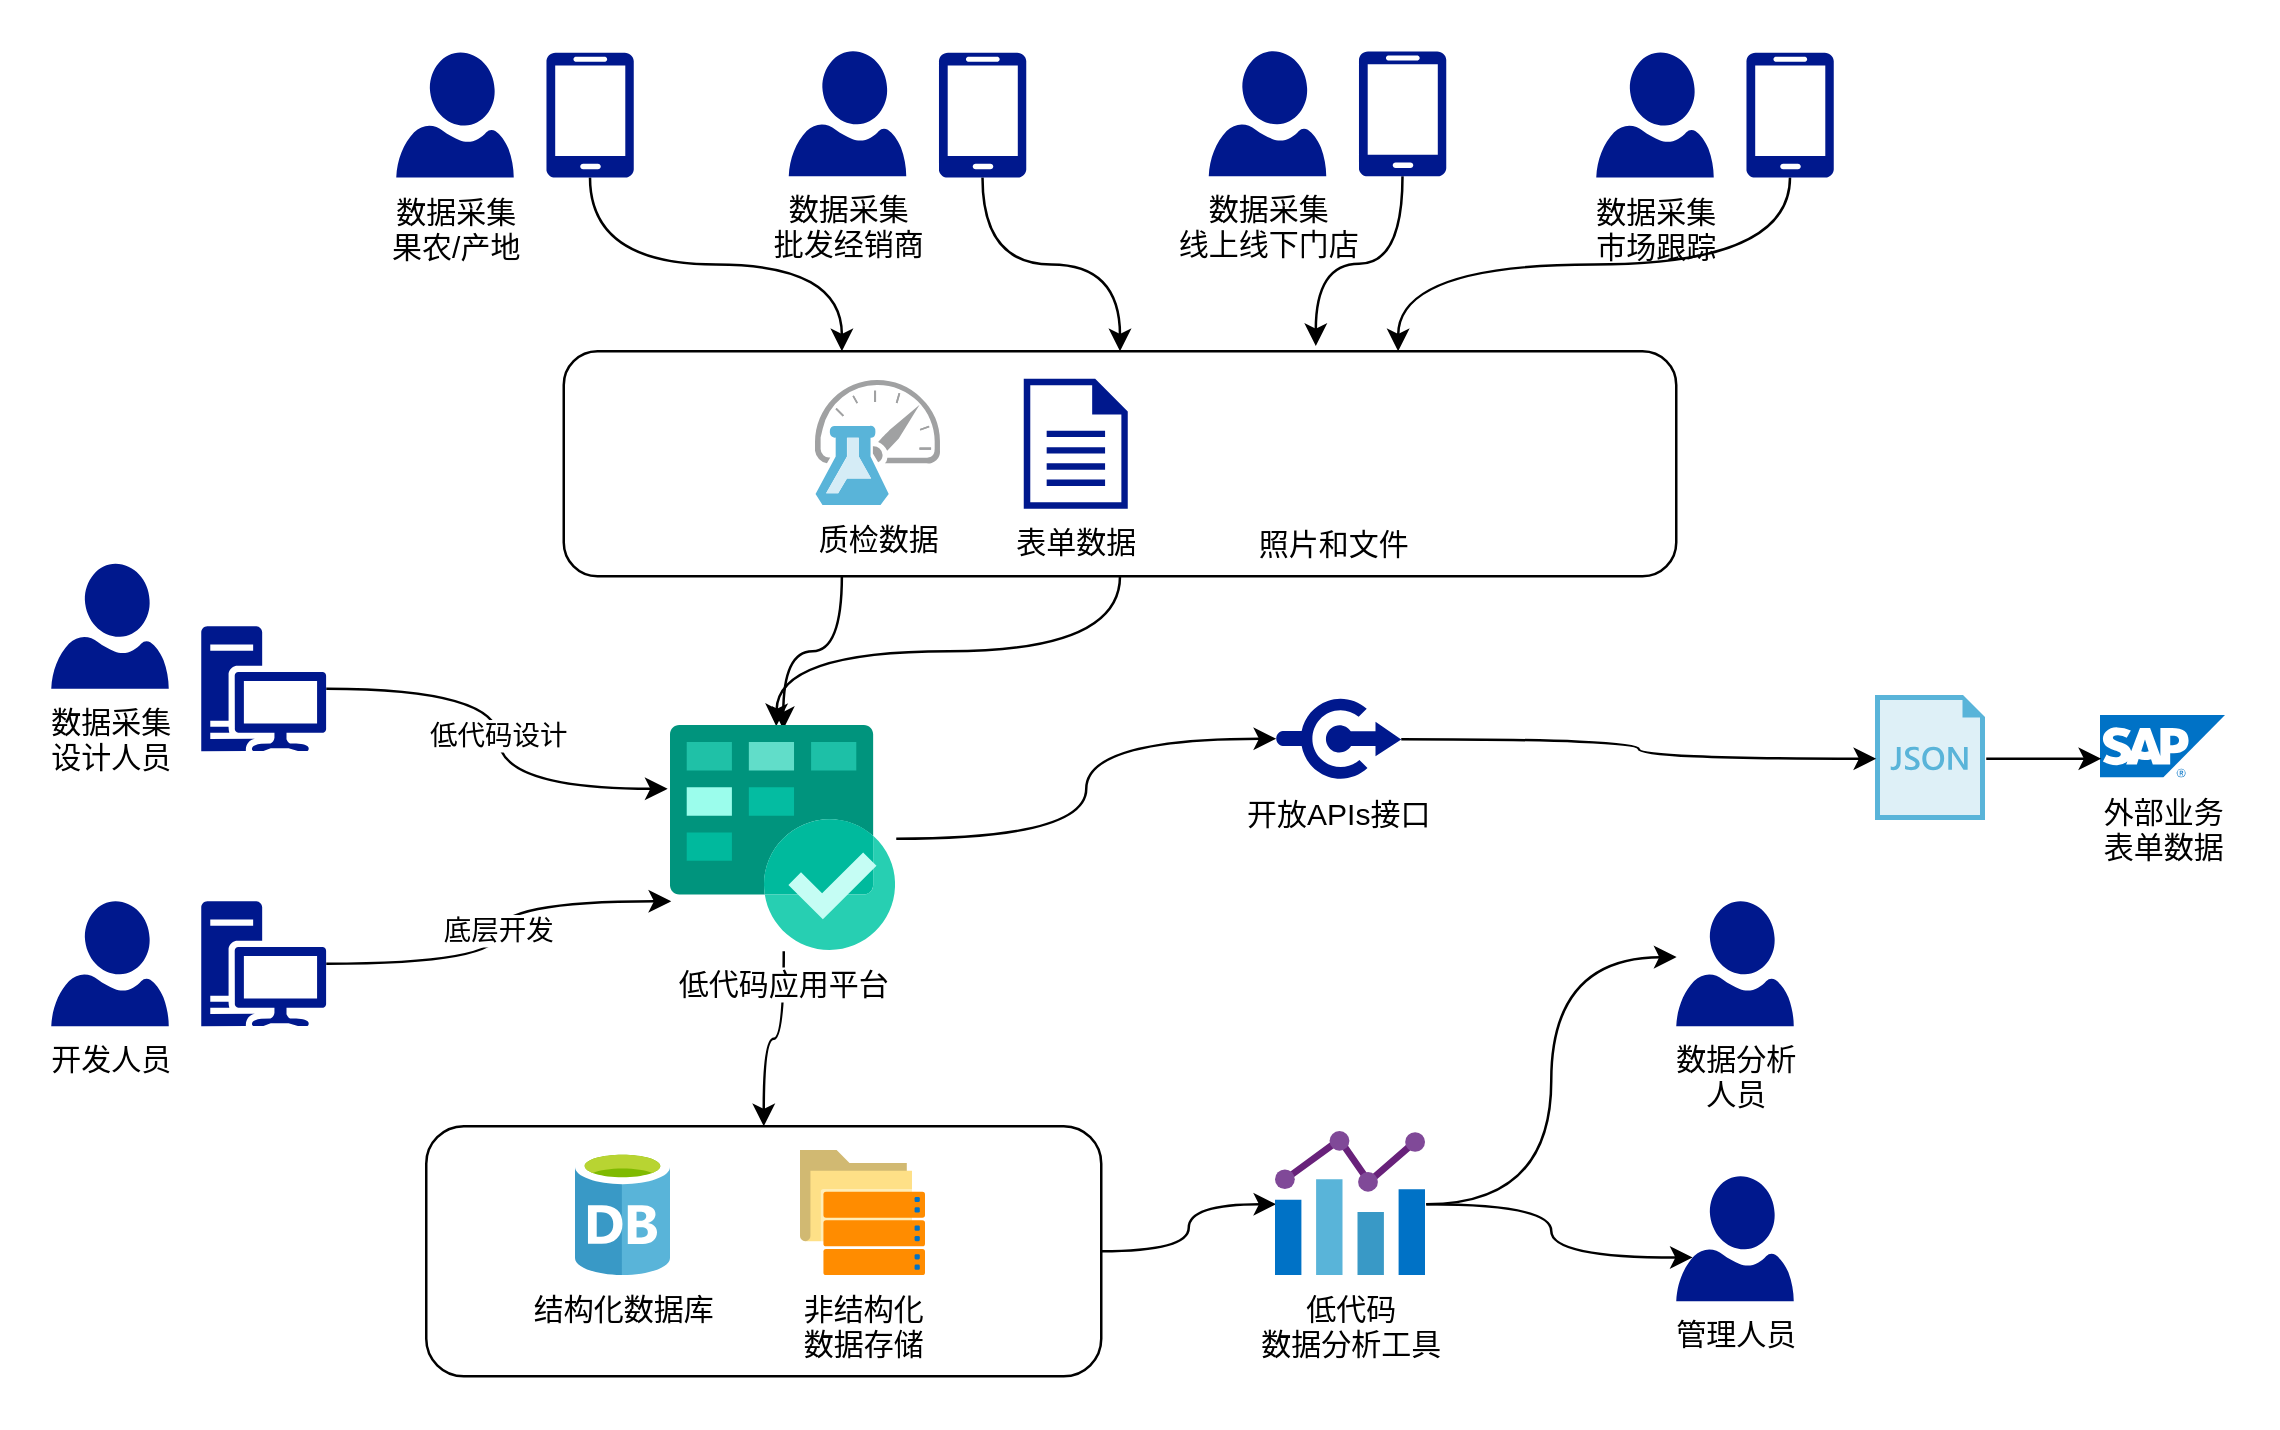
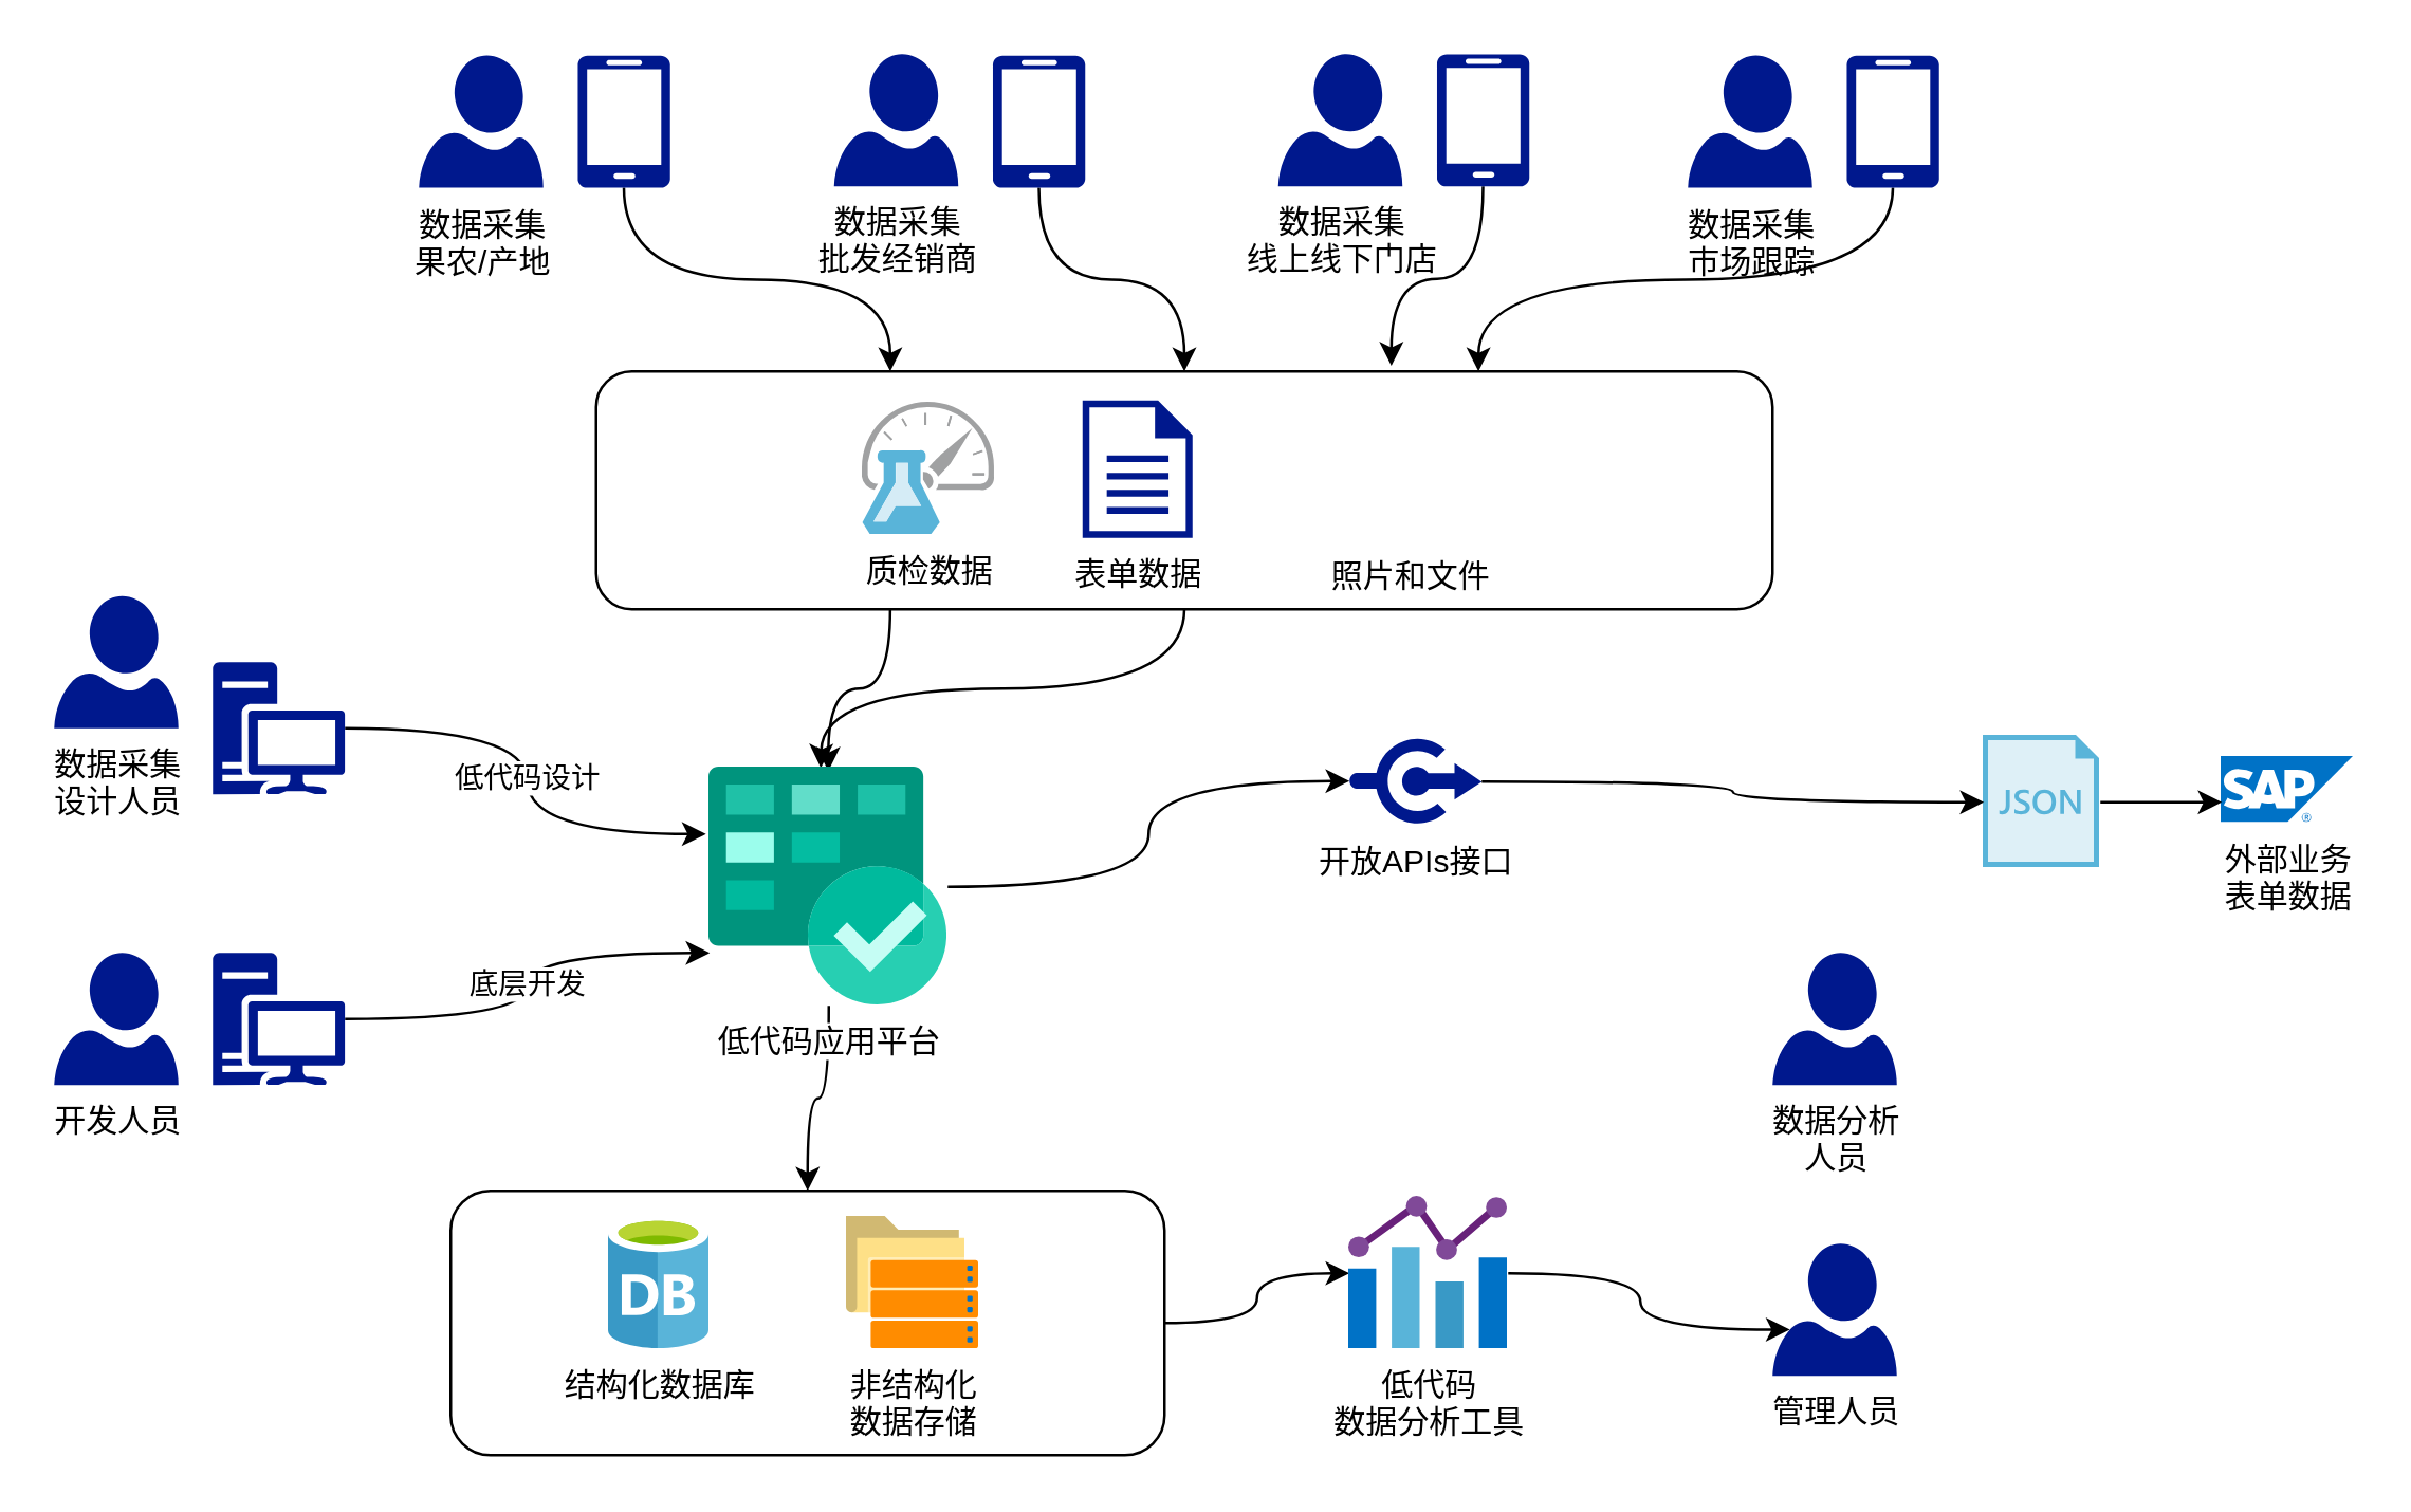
  <mxCell id="0" />
  <mxCell id="1" parent="0" />
  <mxCell id="2" style="edgeStyle=orthogonalEdgeStyle;curved=1;rounded=0;orthogonalLoop=1;jettySize=auto;html=1;exitX=1;exitY=0.5;exitDx=0;exitDy=0;" edge="1" parent="1" source="3" target="18"><mxGeometry relative="1" as="geometry" /></mxCell>
  <mxCell id="3" value="" style="rounded=1;whiteSpace=wrap;html=1;" vertex="1" parent="1"><mxGeometry x="170" y="450" width="270" height="100" as="geometry" /></mxCell>
  <mxCell id="4" style="edgeStyle=orthogonalEdgeStyle;curved=1;rounded=0;orthogonalLoop=1;jettySize=auto;html=1;exitX=0.25;exitY=1;exitDx=0;exitDy=0;entryX=0.498;entryY=0.013;entryDx=0;entryDy=0;entryPerimeter=0;" edge="1" parent="1" source="6" target="21"><mxGeometry relative="1" as="geometry" /></mxCell>
  <mxCell id="5" style="edgeStyle=orthogonalEdgeStyle;curved=1;rounded=0;orthogonalLoop=1;jettySize=auto;html=1;exitX=0.5;exitY=1;exitDx=0;exitDy=0;" edge="1" parent="1" source="6"><mxGeometry relative="1" as="geometry"><mxPoint x="310" y="290" as="targetPoint" /></mxGeometry></mxCell>
  <mxCell id="6" value="" style="rounded=1;whiteSpace=wrap;html=1;" vertex="1" parent="1"><mxGeometry x="225" y="140" width="445" height="90" as="geometry" /></mxCell>
  <mxCell id="7" value="结构化数据库" style="sketch=0;aspect=fixed;html=1;points=[];align=center;image;fontSize=12;image=img/lib/mscae/Database_General.svg;" vertex="1" parent="1"><mxGeometry x="230" y="460" width="38" height="50" as="geometry" /></mxCell>
  <mxCell id="8" value="低代码设计" style="edgeStyle=orthogonalEdgeStyle;curved=1;rounded=0;orthogonalLoop=1;jettySize=auto;html=1;exitX=1;exitY=0.5;exitDx=0;exitDy=0;exitPerimeter=0;entryX=-0.016;entryY=0.278;entryDx=0;entryDy=0;entryPerimeter=0;" edge="1" parent="1" source="9" target="21"><mxGeometry relative="1" as="geometry" /></mxCell>
  <mxCell id="9" value="" style="sketch=0;aspect=fixed;pointerEvents=1;shadow=0;dashed=0;html=1;strokeColor=none;labelPosition=center;verticalLabelPosition=bottom;verticalAlign=top;align=center;fillColor=#00188D;shape=mxgraph.mscae.enterprise.workstation_client" vertex="1" parent="1"><mxGeometry x="80" y="250" width="50" height="50" as="geometry" /></mxCell>
  <mxCell id="10" style="edgeStyle=orthogonalEdgeStyle;curved=1;rounded=0;orthogonalLoop=1;jettySize=auto;html=1;entryX=0.25;entryY=0;entryDx=0;entryDy=0;" edge="1" parent="1" source="11" target="6"><mxGeometry relative="1" as="geometry" /></mxCell>
  <mxCell id="11" value="" style="sketch=0;aspect=fixed;pointerEvents=1;shadow=0;dashed=0;html=1;strokeColor=none;labelPosition=center;verticalLabelPosition=bottom;verticalAlign=top;align=center;fillColor=#00188D;shape=mxgraph.azure.mobile" vertex="1" parent="1"><mxGeometry x="218" y="20.5" width="35" height="50" as="geometry" /></mxCell>
  <mxCell id="12" value="数据采集&lt;br&gt;设计人员" style="sketch=0;aspect=fixed;pointerEvents=1;shadow=0;dashed=0;html=1;strokeColor=none;labelPosition=center;verticalLabelPosition=bottom;verticalAlign=top;align=center;fillColor=#00188D;shape=mxgraph.azure.user" vertex="1" parent="1"><mxGeometry x="20" y="225" width="47" height="50" as="geometry" /></mxCell>
  <mxCell id="13" value="外部业务&lt;br&gt;表单数据" style="sketch=0;aspect=fixed;html=1;points=[];align=center;image;fontSize=12;image=img/lib/mscae/SAP_HANA_on_Azure.svg;" vertex="1" parent="1"><mxGeometry x="840" y="286" width="50" height="25" as="geometry" /></mxCell>
  <mxCell id="14" style="edgeStyle=orthogonalEdgeStyle;curved=1;rounded=0;orthogonalLoop=1;jettySize=auto;html=1;entryX=0;entryY=0.68;entryDx=0;entryDy=0;entryPerimeter=0;" edge="1" parent="1" source="15" target="13"><mxGeometry relative="1" as="geometry" /></mxCell>
  <mxCell id="15" value="" style="sketch=0;aspect=fixed;html=1;points=[];align=center;image;fontSize=12;image=img/lib/mscae/Templates.svg;" vertex="1" parent="1"><mxGeometry x="750" y="278" width="44" height="50" as="geometry" /></mxCell>
- <mxCell id="16" style="edgeStyle=orthogonalEdgeStyle;curved=1;rounded=0;orthogonalLoop=1;jettySize=auto;html=1;entryX=0.003;entryY=0.447;entryDx=0;entryDy=0;entryPerimeter=0;" edge="1" parent="1" source="18" target="30"><mxGeometry relative="1" as="geometry" /></mxCell>
  <mxCell id="17" style="edgeStyle=orthogonalEdgeStyle;curved=1;rounded=0;orthogonalLoop=1;jettySize=auto;html=1;entryX=0.14;entryY=0.65;entryDx=0;entryDy=0;entryPerimeter=0;" edge="1" parent="1" source="18" target="29"><mxGeometry relative="1" as="geometry" /></mxCell>
  <mxCell id="18" value="低代码&lt;br&gt;数据分析工具" style="sketch=0;aspect=fixed;html=1;points=[];align=center;image;fontSize=12;image=img/lib/mscae/Chart.svg;" vertex="1" parent="1"><mxGeometry x="510" y="452.4" width="60" height="57.6" as="geometry" /></mxCell>
  <mxCell id="19" style="edgeStyle=orthogonalEdgeStyle;curved=1;rounded=0;orthogonalLoop=1;jettySize=auto;html=1;entryX=0.5;entryY=0;entryDx=0;entryDy=0;" edge="1" parent="1" source="21" target="3"><mxGeometry relative="1" as="geometry" /></mxCell>
  <mxCell id="20" style="edgeStyle=orthogonalEdgeStyle;curved=1;rounded=0;orthogonalLoop=1;jettySize=auto;html=1;entryX=0;entryY=0.5;entryDx=0;entryDy=0;entryPerimeter=0;" edge="1" parent="1" source="21" target="24"><mxGeometry relative="1" as="geometry" /></mxCell>
  <mxCell id="21" value="低代码应用平台" style="sketch=0;aspect=fixed;html=1;points=[];align=center;image;fontSize=12;image=img/lib/mscae/Azure_Boards.svg;" vertex="1" parent="1"><mxGeometry x="268" y="290" width="90" height="90" as="geometry" /></mxCell>
  <mxCell id="22" value="质检数据" style="sketch=0;aspect=fixed;html=1;points=[];align=center;image;fontSize=12;image=img/lib/mscae/Machine_Learning_Studio_Web_Service_Plans.svg;" vertex="1" parent="1"><mxGeometry x="326" y="152" width="50" height="50" as="geometry" /></mxCell>
  <mxCell id="23" style="edgeStyle=orthogonalEdgeStyle;curved=1;rounded=0;orthogonalLoop=1;jettySize=auto;html=1;exitX=1;exitY=0.505;exitDx=0;exitDy=0;exitPerimeter=0;" edge="1" parent="1" source="24" target="15"><mxGeometry relative="1" as="geometry" /></mxCell>
  <mxCell id="24" value="开放APIs接口" style="sketch=0;aspect=fixed;pointerEvents=1;shadow=0;dashed=0;html=1;strokeColor=none;labelPosition=center;verticalLabelPosition=bottom;verticalAlign=top;align=center;fillColor=#00188D;shape=mxgraph.mscae.enterprise.connectors" vertex="1" parent="1"><mxGeometry x="510" y="278" width="50" height="34" as="geometry" /></mxCell>
  <mxCell id="25" value="照片和文件" style="shape=image;html=1;verticalAlign=top;verticalLabelPosition=bottom;labelBackgroundColor=#ffffff;imageAspect=0;aspect=fixed;image=https://cdn0.iconfinder.com/data/icons/iphone-7-airpods-icons/24/dual-camera-2-128.png" vertex="1" parent="1"><mxGeometry x="506" y="150" width="54" height="54" as="geometry" /></mxCell>
  <mxCell id="26" value="表单数据" style="sketch=0;aspect=fixed;pointerEvents=1;shadow=0;dashed=0;html=1;strokeColor=none;labelPosition=center;verticalLabelPosition=bottom;verticalAlign=top;align=center;fillColor=#00188D;shape=mxgraph.mscae.enterprise.document" vertex="1" parent="1"><mxGeometry x="409" y="151" width="41.6" height="52" as="geometry" /></mxCell>
  <mxCell id="27" value="非结构化&lt;br&gt;数据存储" style="sketch=0;aspect=fixed;html=1;points=[];align=center;image;fontSize=12;image=img/lib/mscae/AzureFXTEdgeFiler.svg;" vertex="1" parent="1"><mxGeometry x="320" y="460" width="50" height="50" as="geometry" /></mxCell>
  <mxCell id="28" value="数据采集&lt;br&gt;果农/产地" style="sketch=0;aspect=fixed;pointerEvents=1;shadow=0;dashed=0;html=1;strokeColor=none;labelPosition=center;verticalLabelPosition=bottom;verticalAlign=top;align=center;fillColor=#00188D;shape=mxgraph.azure.user" vertex="1" parent="1"><mxGeometry x="158" y="20.5" width="47" height="50" as="geometry" /></mxCell>
  <mxCell id="29" value="管理人员" style="sketch=0;aspect=fixed;pointerEvents=1;shadow=0;dashed=0;html=1;strokeColor=none;labelPosition=center;verticalLabelPosition=bottom;verticalAlign=top;align=center;fillColor=#00188D;shape=mxgraph.azure.user" vertex="1" parent="1"><mxGeometry x="670" y="470" width="47" height="50" as="geometry" /></mxCell>
  <mxCell id="30" value="数据分析&lt;br&gt;人员" style="sketch=0;aspect=fixed;pointerEvents=1;shadow=0;dashed=0;html=1;strokeColor=none;labelPosition=center;verticalLabelPosition=bottom;verticalAlign=top;align=center;fillColor=#00188D;shape=mxgraph.azure.user" vertex="1" parent="1"><mxGeometry x="670" y="360" width="47" height="50" as="geometry" /></mxCell>
  <mxCell id="31" value="数据采集&lt;br&gt;批发经销商" style="sketch=0;aspect=fixed;pointerEvents=1;shadow=0;dashed=0;html=1;strokeColor=none;labelPosition=center;verticalLabelPosition=bottom;verticalAlign=top;align=center;fillColor=#00188D;shape=mxgraph.azure.user" vertex="1" parent="1"><mxGeometry x="315" y="20" width="47" height="50" as="geometry" /></mxCell>
  <mxCell id="32" value="数据采集&lt;br&gt;线上线下门店" style="sketch=0;aspect=fixed;pointerEvents=1;shadow=0;dashed=0;html=1;strokeColor=none;labelPosition=center;verticalLabelPosition=bottom;verticalAlign=top;align=center;fillColor=#00188D;shape=mxgraph.azure.user" vertex="1" parent="1"><mxGeometry x="483" y="20" width="47" height="50" as="geometry" /></mxCell>
  <mxCell id="33" value="数据采集&lt;br&gt;市场跟踪" style="sketch=0;aspect=fixed;pointerEvents=1;shadow=0;dashed=0;html=1;strokeColor=none;labelPosition=center;verticalLabelPosition=bottom;verticalAlign=top;align=center;fillColor=#00188D;shape=mxgraph.azure.user" vertex="1" parent="1"><mxGeometry x="638" y="20.5" width="47" height="50" as="geometry" /></mxCell>
  <mxCell id="34" style="edgeStyle=orthogonalEdgeStyle;curved=1;rounded=0;orthogonalLoop=1;jettySize=auto;html=1;exitX=0.5;exitY=1;exitDx=0;exitDy=0;exitPerimeter=0;entryX=0.5;entryY=0;entryDx=0;entryDy=0;" edge="1" parent="1" source="35" target="6"><mxGeometry relative="1" as="geometry" /></mxCell>
  <mxCell id="35" value="" style="sketch=0;aspect=fixed;pointerEvents=1;shadow=0;dashed=0;html=1;strokeColor=none;labelPosition=center;verticalLabelPosition=bottom;verticalAlign=top;align=center;fillColor=#00188D;shape=mxgraph.azure.mobile" vertex="1" parent="1"><mxGeometry x="375" y="20.5" width="35" height="50" as="geometry" /></mxCell>
  <mxCell id="36" style="edgeStyle=orthogonalEdgeStyle;curved=1;rounded=0;orthogonalLoop=1;jettySize=auto;html=1;exitX=0.5;exitY=1;exitDx=0;exitDy=0;exitPerimeter=0;entryX=0.676;entryY=-0.023;entryDx=0;entryDy=0;entryPerimeter=0;" edge="1" parent="1" source="37" target="6"><mxGeometry relative="1" as="geometry" /></mxCell>
  <mxCell id="37" value="" style="sketch=0;aspect=fixed;pointerEvents=1;shadow=0;dashed=0;html=1;strokeColor=none;labelPosition=center;verticalLabelPosition=bottom;verticalAlign=top;align=center;fillColor=#00188D;shape=mxgraph.azure.mobile" vertex="1" parent="1"><mxGeometry x="543" y="20" width="35" height="50" as="geometry" /></mxCell>
  <mxCell id="38" style="edgeStyle=orthogonalEdgeStyle;curved=1;rounded=0;orthogonalLoop=1;jettySize=auto;html=1;exitX=0.5;exitY=1;exitDx=0;exitDy=0;exitPerimeter=0;entryX=0.75;entryY=0;entryDx=0;entryDy=0;" edge="1" parent="1" source="39" target="6"><mxGeometry relative="1" as="geometry" /></mxCell>
  <mxCell id="39" value="" style="sketch=0;aspect=fixed;pointerEvents=1;shadow=0;dashed=0;html=1;strokeColor=none;labelPosition=center;verticalLabelPosition=bottom;verticalAlign=top;align=center;fillColor=#00188D;shape=mxgraph.azure.mobile" vertex="1" parent="1"><mxGeometry x="698" y="20.5" width="35" height="50" as="geometry" /></mxCell>
  <mxCell id="40" value="底层开发" style="edgeStyle=orthogonalEdgeStyle;curved=1;rounded=0;orthogonalLoop=1;jettySize=auto;html=1;entryX=0;entryY=0.778;entryDx=0;entryDy=0;entryPerimeter=0;" edge="1" parent="1" source="41" target="21"><mxGeometry relative="1" as="geometry" /></mxCell>
  <mxCell id="41" value="" style="sketch=0;aspect=fixed;pointerEvents=1;shadow=0;dashed=0;html=1;strokeColor=none;labelPosition=center;verticalLabelPosition=bottom;verticalAlign=top;align=center;fillColor=#00188D;shape=mxgraph.mscae.enterprise.workstation_client" vertex="1" parent="1"><mxGeometry x="80" y="360" width="50" height="50" as="geometry" /></mxCell>
  <mxCell id="42" value="开发人员" style="sketch=0;aspect=fixed;pointerEvents=1;shadow=0;dashed=0;html=1;strokeColor=none;labelPosition=center;verticalLabelPosition=bottom;verticalAlign=top;align=center;fillColor=#00188D;shape=mxgraph.azure.user" vertex="1" parent="1"><mxGeometry x="20" y="360" width="47" height="50" as="geometry" /></mxCell>
